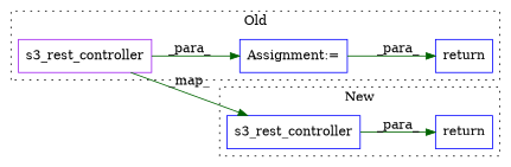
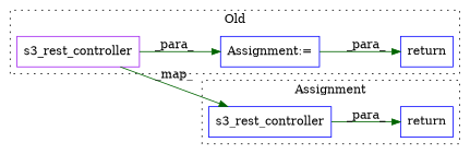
  digraph {
    rankdir=LR
    node [a=32 l="19,1" shape=box color=blue]
    edge [color=darkgreen]
    n1 [label=s3_rest_controller s="13635,13675" color=purple]
    n2 [a=41 l=7 label=return s=13682]
    n3 [a=7 l=1 label="Assignment:=" s=13634]
    n4 [label=s3_rest_controller s="13655,13695"]
    n5 [a=41 l=7 label=return s=13648]
    subgraph cluster_1 {
      label=Old
      style=dotted
      n1
      n2
      n3
    }
    subgraph cluster_2 {
-     label=New
+     label=Assignment
      style=dotted
      n4
      n5
    }
    n1 -> n3 [label=_para_]
    n1 -> n4 [label=_map_]
    n3 -> n2 [label=_para_]
    n4 -> n5 [label=_para_]
  }
